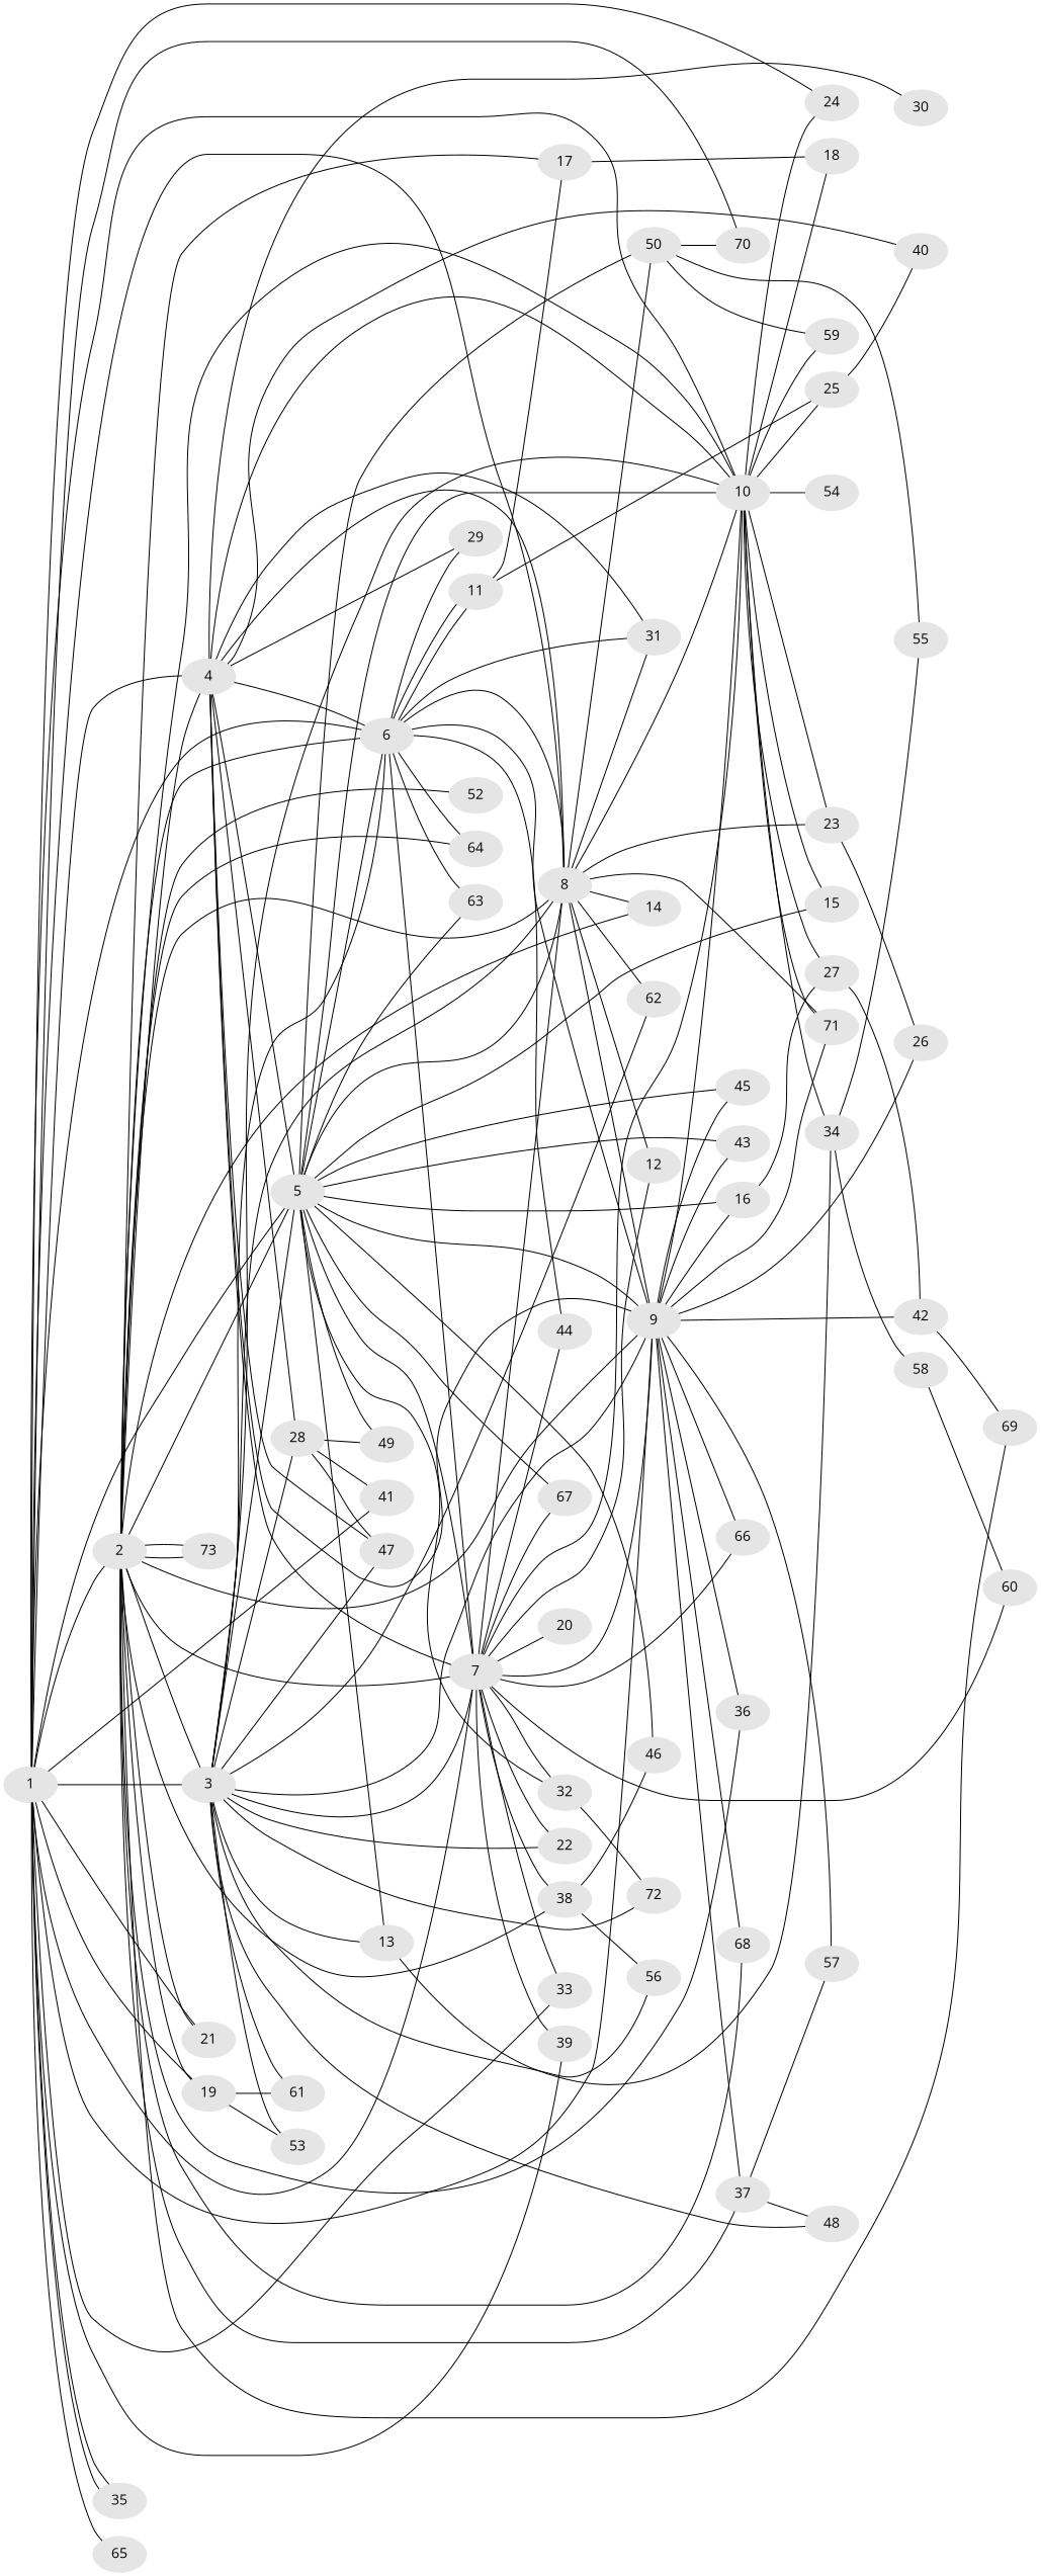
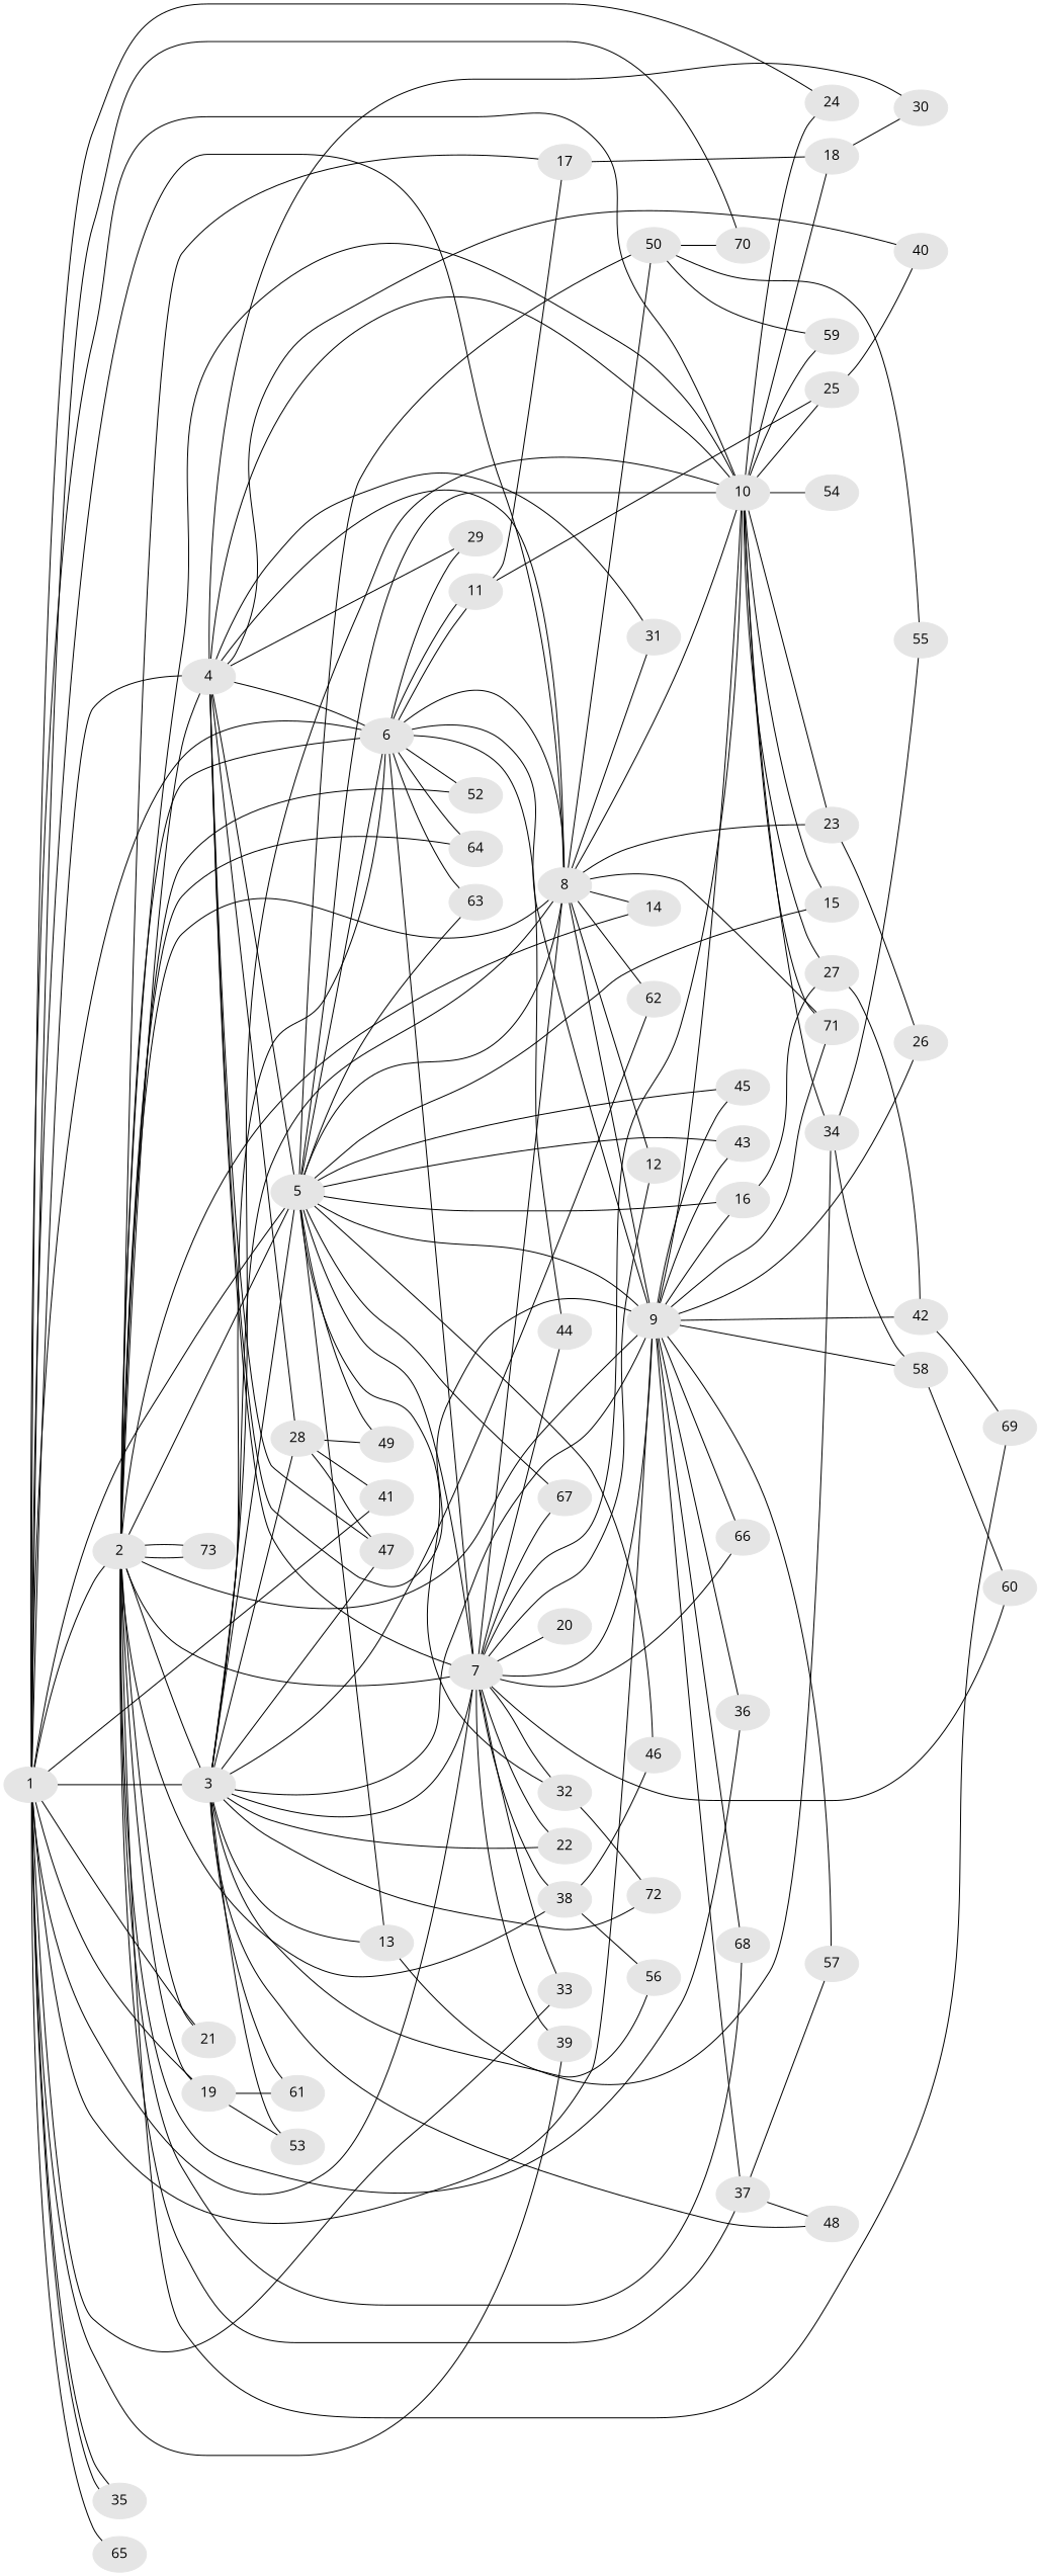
  graph {
    fontname="Open Sans"
    rankdir=LR
    node [color=gray90 fontname="Open Sans" style=filled]
    edge [fontname="Open Sans"]
    1
    2
    3
    4
    5
    6
    7
    8
    9
    10
    19
    21
    24
    33
    35
    39
    41
    65
    70
    14
    17
    36
    37
    38
    52
    64
    68
    69
    73
    13
    22
    28
    48
    53
    56
    61
    62
    72
    47
    29
    30
    31
    40
    15
    16
    32
    43
    45
    46
    49
    50
    63
    67
    11
    44
    20
    12
    60
    66
    23
    71
    26
    42
    57
    58
    54
    18
    25
    27
    34
    59
    55
    1 -- 2
    1 -- 3
    1 -- 4
    1 -- 5
    1 -- 6
    1 -- 7
    1 -- 8
    1 -- 9
    1 -- 10
    1 -- 19
    1 -- 21
    1 -- 24
    1 -- 33
    1 -- 35
    1 -- 35
    1 -- 39
    1 -- 41
    1 -- 65
    1 -- 70
    2 -- 3
    2 -- 4
    2 -- 5
    2 -- 6
    2 -- 7
    2 -- 8
    2 -- 9
    2 -- 10
    2 -- 19
    2 -- 21
    2 -- 14
    2 -- 17
    2 -- 36
    2 -- 37
    2 -- 38
    2 -- 52
    2 -- 64
    2 -- 68
    2 -- 69
    2 -- 73
    2 -- 73
    3 -- 5
    3 -- 6
    3 -- 7
    3 -- 8
    3 -- 9
    3 -- 10
    3 -- 13
    3 -- 22
    3 -- 28
    3 -- 48
    3 -- 53
    3 -- 56
    3 -- 61
    3 -- 62
    3 -- 72
    3 -- 47
    4 -- 5
    4 -- 6
    4 -- 7
    4 -- 8
    4 -- 9
    4 -- 10
    4 -- 28
    4 -- 47
    4 -- 29
    4 -- 30
    4 -- 31
    4 -- 40
    5 -- 6
    5 -- 7
    5 -- 8
    5 -- 9
    5 -- 10
    5 -- 13
    5 -- 15
    5 -- 16
    5 -- 32
    5 -- 43
    5 -- 45
    5 -- 46
    5 -- 49
    5 -- 50
    5 -- 63
    5 -- 67
    6 -- 7
    6 -- 8
    6 -- 9
-   6 -- 31
+   6 -- 52
    6 -- 64
    6 -- 29
    6 -- 63
    6 -- 11
    6 -- 11
    6 -- 44
    7 -- 8
    7 -- 9
    7 -- 10
    7 -- 33
    7 -- 39
    7 -- 38
    7 -- 22
    7 -- 32
    7 -- 67
    7 -- 44
    7 -- 20
    7 -- 12
    7 -- 60
    7 -- 66
    8 -- 9
    8 -- 10
    8 -- 14
    8 -- 62
    8 -- 31
    8 -- 50
    8 -- 12
    8 -- 23
    8 -- 71
    9 -- 10
    9 -- 36
    9 -- 37
    9 -- 68
    9 -- 16
    9 -- 43
    9 -- 45
    9 -- 66
    9 -- 71
    9 -- 26
    9 -- 42
    9 -- 57
+   9 -- 58
    10 -- 24
    10 -- 15
    10 -- 23
    10 -- 71
    10 -- 54
    10 -- 18
    10 -- 25
    10 -- 27
    10 -- 34
    10 -- 59
    19 -- 53
    19 -- 61
    17 -- 18
    37 -- 48
    37 -- 57
    38 -- 56
    38 -- 46
    13 -- 34
    28 -- 41
    28 -- 47
    28 -- 49
    16 -- 27
    32 -- 72
    50 -- 70
    50 -- 59
    50 -- 55
    11 -- 17
    11 -- 25
    23 -- 26
    42 -- 69
    58 -- 60
+   18 -- 30
    25 -- 40
    27 -- 42
    34 -- 58
    34 -- 55
  }
